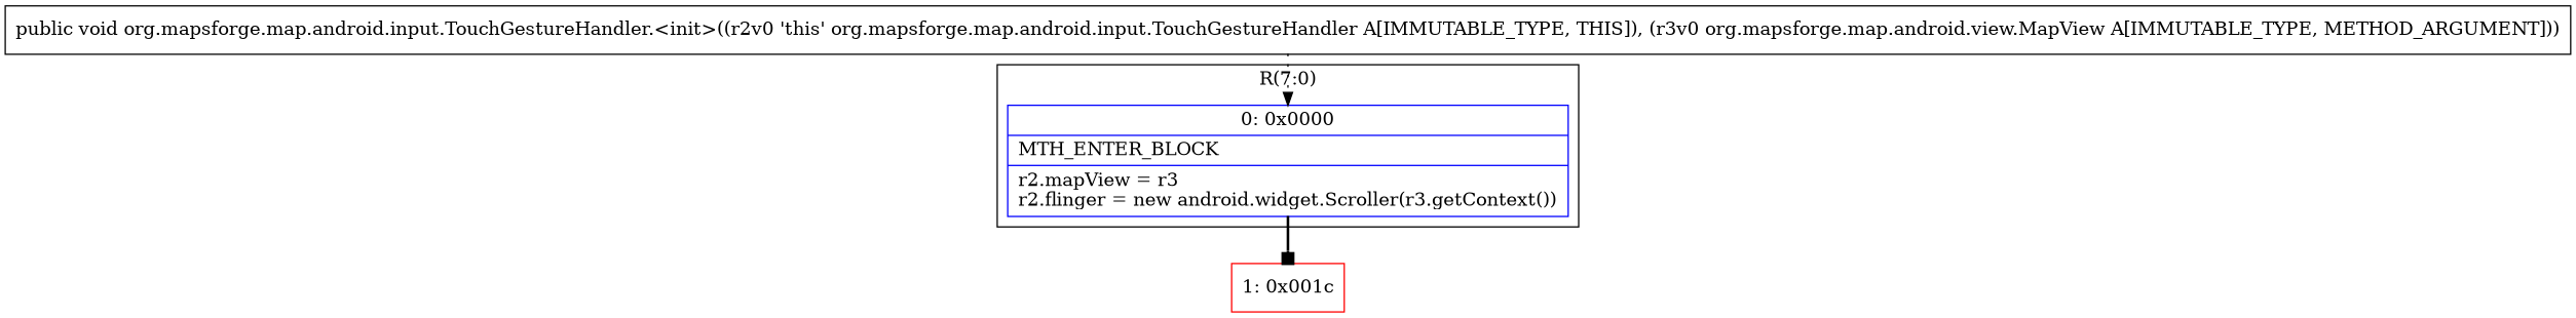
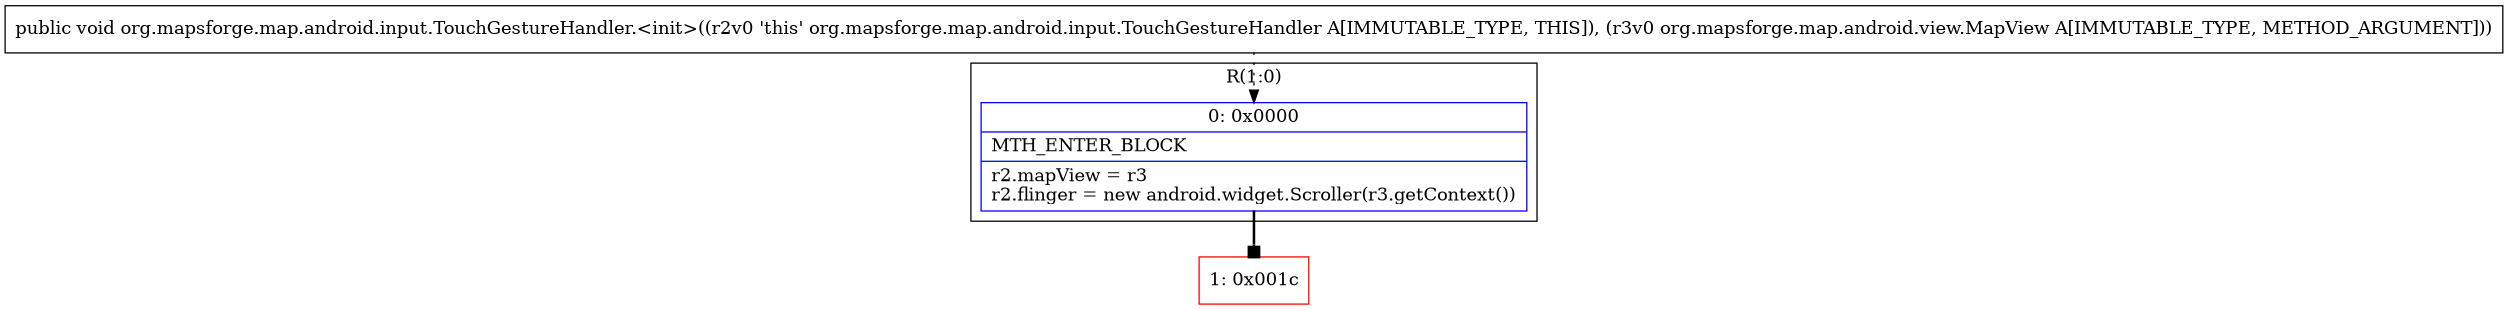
  digraph {
    node [shape=record]
    n1 [color=blue label="{0\:\ 0x0000|MTH_ENTER_BLOCK\l|r2.mapView = r3\lr2.flinger = new android.widget.Scroller(r3.getContext())\l}"]
    n2 [color=red label="{1\:\ 0x001c}"]
    n3 [label="{public void org.mapsforge.map.android.input.TouchGestureHandler.\<init\>((r2v0 'this' org.mapsforge.map.android.input.TouchGestureHandler A[IMMUTABLE_TYPE, THIS]), (r3v0 org.mapsforge.map.android.view.MapView A[IMMUTABLE_TYPE, METHOD_ARGUMENT])) }"]
    subgraph cluster_1 {
-     label="R(7:0)"
+     label="R(1:0)"
      n1
    }
    n1 -> n2 [style=bold arrowhead=box]
    n3 -> n1 [style=dotted arrowhead=normal]
  }
